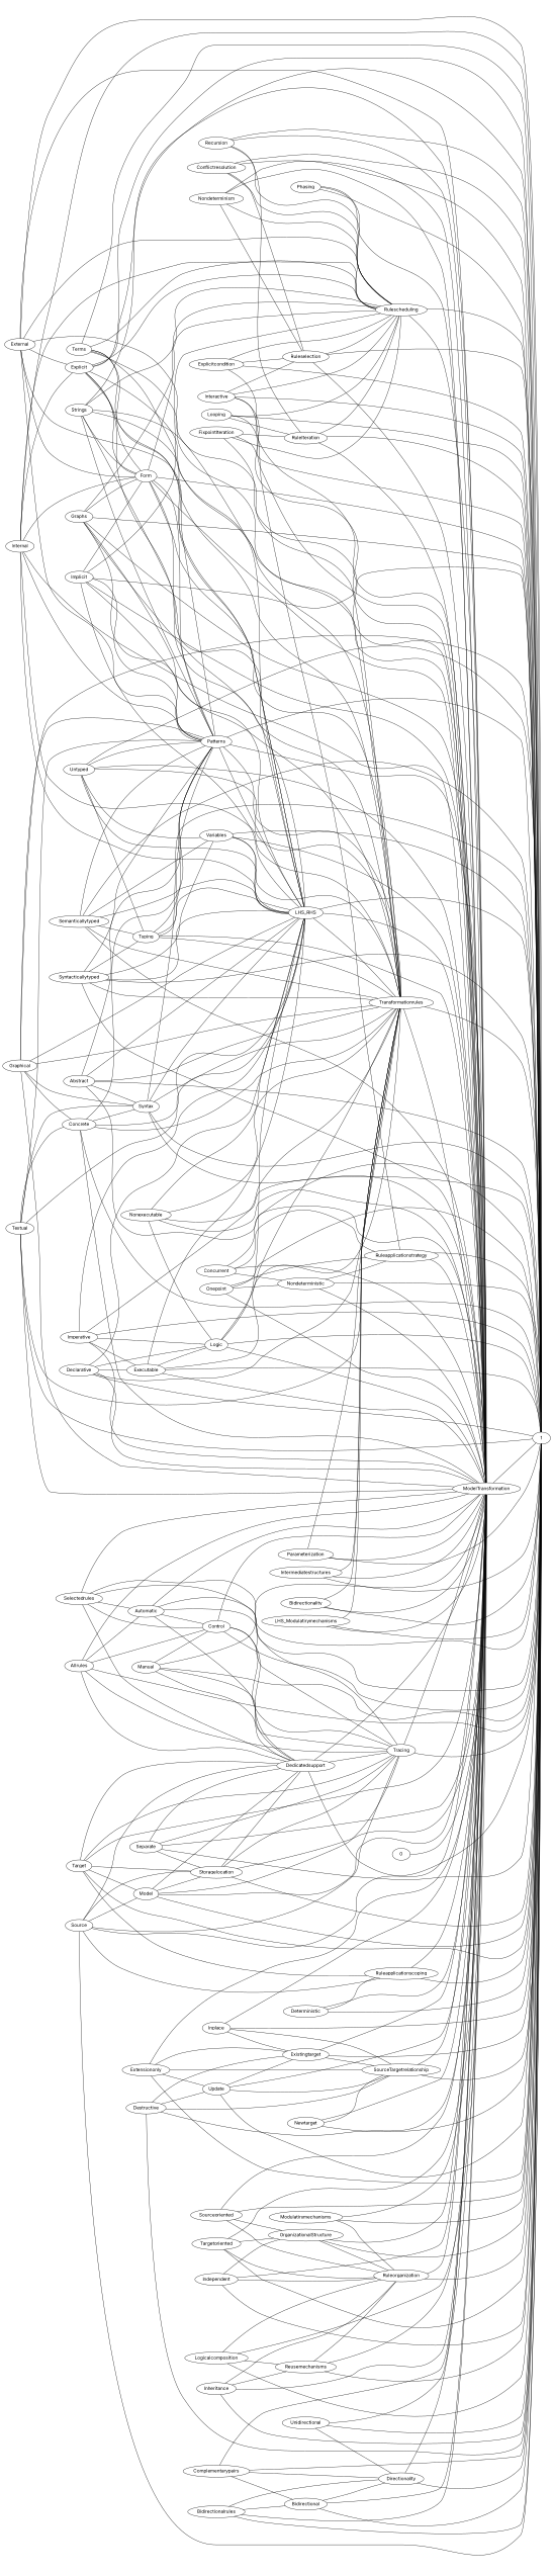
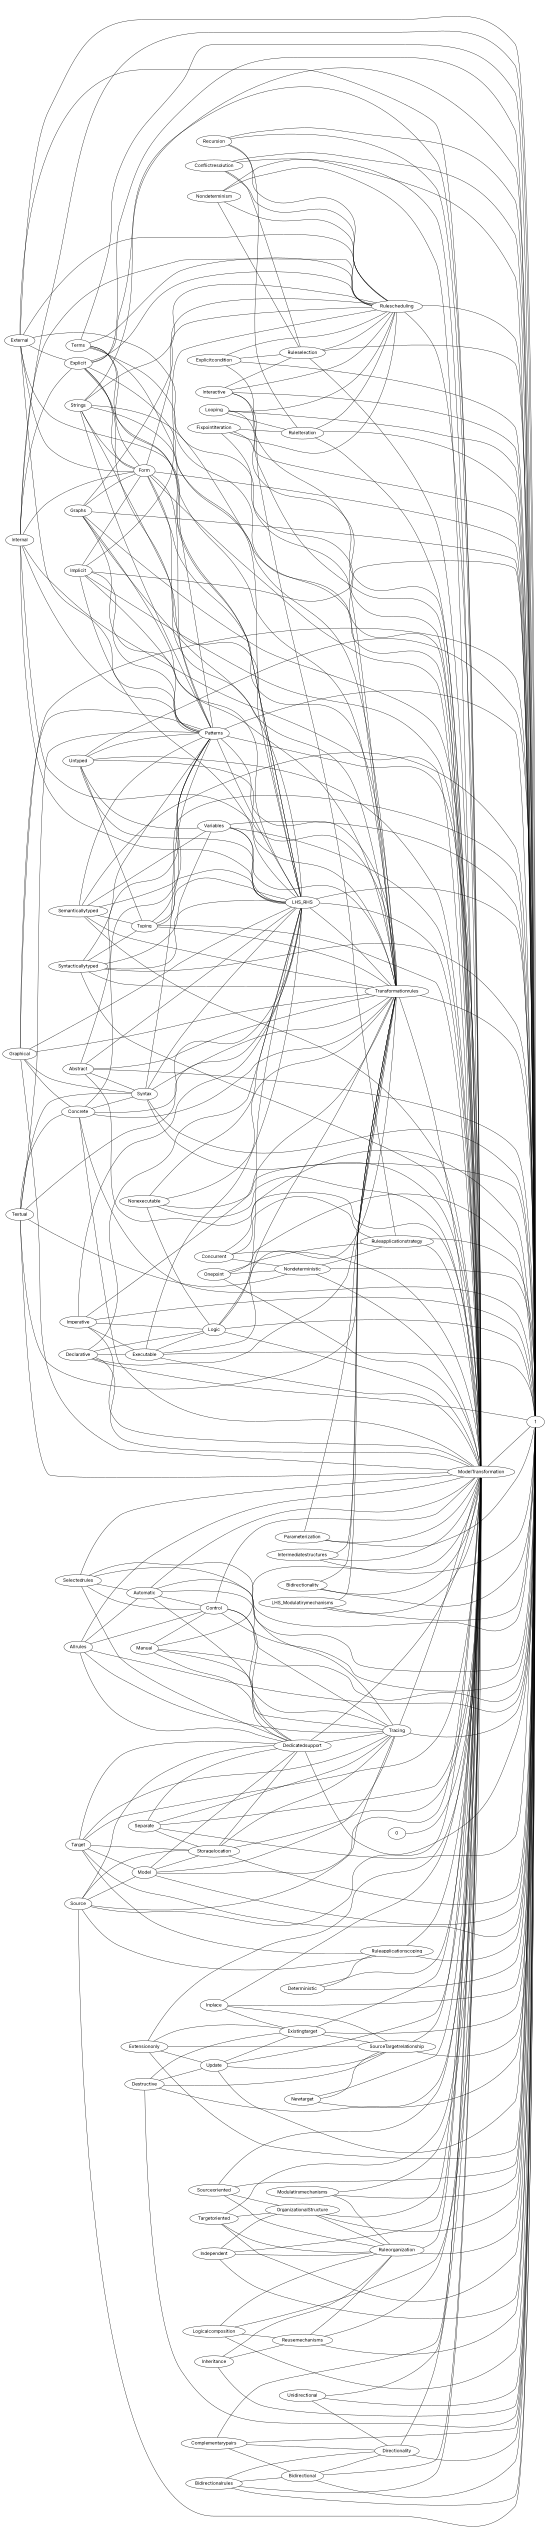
  graph {
    fontname=Inter
    rankdir=LR
    node [fontname=Inter]
    edge [fontname=Inter]
    Concrete
    1
    ModelTransformation
    Syntax
    LHS_RHS
    Transformationrules
    Patterns
    Graphical
    Typing
    Recursion
    RuleIteration
    Rulescheduling
    Automatic
    Control
    Dedicatedsupport
    Tracing
    Graphs
    Form
-   Phasing
    Executable
    Logic
    Imperative
    Looping
    SourceTargetrelationship
    Ruleorganization
    Unidirectional
    Directionality
    Internal
    Explicit
    Implicit
    Targetoriented
    OrganizationalStructure
    Selectedrules
    Nondeterminism
    Ruleselection
    Concurrent
    Ruleapplicationstrategy
    Nondeterministic
    Complementarypairs
    Bidirectional
    Allrules
    Untyped
    Variables
    Textual
    Reusemechanisms
    External
    Separate
    Storagelocation
    Bidirectionalrules
    Sourceoriented
    Ruleapplicationscoping
    Target
    Model
    Deterministic
    Modulatirymechanisms
    Interactive
    Nonexecutable
    FixpointIteration
    Destructive
    Existingtarget
    Update
    Terms
    Strings
    Parameterization
    Intermediatestructures
    Inheritance
    Abstract
    Declarative
    Logicalcomposition
    Explicitcondition
    0
    Syntacticallytyped
    Bidirectionality
    Source
    Inplace
    Independent
    Extensiononly
    Manual
    Onepoint
    Semanticallytyped
    Newtarget
    n82 [label=LHS_Modulatirymechanisms]
    Conflictresolution
    Concrete -- 1
    Concrete -- ModelTransformation
    Concrete -- Syntax
    Concrete -- LHS_RHS
    Concrete -- Transformationrules
    Concrete -- Patterns
    ModelTransformation -- 1
    Syntax -- 1
    Syntax -- ModelTransformation
    Syntax -- LHS_RHS
    Syntax -- Transformationrules
    Syntax -- Patterns
    LHS_RHS -- 1
    LHS_RHS -- ModelTransformation
    LHS_RHS -- Transformationrules
    Transformationrules -- 1
    Transformationrules -- ModelTransformation
    Patterns -- 1
    Patterns -- ModelTransformation
    Patterns -- LHS_RHS
    Patterns -- Transformationrules
    Graphical -- Concrete
    Graphical -- 1
    Graphical -- ModelTransformation
    Graphical -- Syntax
    Graphical -- LHS_RHS
    Graphical -- Transformationrules
    Graphical -- Patterns
    Typing -- 1
    Typing -- ModelTransformation
    Typing -- LHS_RHS
    Typing -- Transformationrules
    Typing -- Patterns
    Recursion -- 1
    Recursion -- ModelTransformation
    Recursion -- RuleIteration
    Recursion -- Rulescheduling
    RuleIteration -- 1
    RuleIteration -- ModelTransformation
    RuleIteration -- Rulescheduling
    Rulescheduling -- 1
    Rulescheduling -- ModelTransformation
    Automatic -- 1
    Automatic -- ModelTransformation
    Automatic -- Control
    Automatic -- Dedicatedsupport
    Automatic -- Tracing
    Control -- 1
    Control -- ModelTransformation
    Control -- Dedicatedsupport
    Control -- Tracing
    Dedicatedsupport -- 1
    Dedicatedsupport -- ModelTransformation
    Dedicatedsupport -- Tracing
    Tracing -- 1
    Tracing -- ModelTransformation
    Graphs -- 1
    Graphs -- ModelTransformation
    Graphs -- LHS_RHS
    Graphs -- Transformationrules
    Graphs -- Patterns
    Graphs -- Rulescheduling
    Graphs -- Form
    Form -- 1
    Form -- ModelTransformation
    Form -- LHS_RHS
    Form -- Transformationrules
    Form -- Patterns
    Form -- Rulescheduling
-   Phasing -- 1
-   Phasing -- ModelTransformation
-   Phasing -- Rulescheduling
    Executable -- 1
    Executable -- ModelTransformation
    Executable -- LHS_RHS
    Executable -- Transformationrules
    Executable -- Logic
    Logic -- 1
    Logic -- ModelTransformation
    Logic -- LHS_RHS
    Logic -- Transformationrules
    Imperative -- 1
    Imperative -- ModelTransformation
    Imperative -- LHS_RHS
    Imperative -- Transformationrules
    Imperative -- Executable
    Imperative -- Logic
    Looping -- 1
    Looping -- ModelTransformation
    Looping -- RuleIteration
    Looping -- Rulescheduling
    SourceTargetrelationship -- 1
    SourceTargetrelationship -- ModelTransformation
    Ruleorganization -- 1
    Ruleorganization -- ModelTransformation
    Unidirectional -- 1
    Unidirectional -- ModelTransformation
    Unidirectional -- Directionality
    Directionality -- 1
    Directionality -- ModelTransformation
    Internal -- 1
    Internal -- ModelTransformation
    Internal -- LHS_RHS
    Internal -- Transformationrules
    Internal -- Patterns
    Internal -- Rulescheduling
    Internal -- Form
    Internal -- Explicit
    Explicit -- 1
    Explicit -- ModelTransformation
    Explicit -- LHS_RHS
    Explicit -- Transformationrules
    Explicit -- Patterns
    Explicit -- Rulescheduling
    Explicit -- Form
    Implicit -- 1
    Implicit -- ModelTransformation
    Implicit -- LHS_RHS
    Implicit -- Transformationrules
    Implicit -- Patterns
    Implicit -- Rulescheduling
    Implicit -- Form
    Targetoriented -- 1
    Targetoriented -- ModelTransformation
    Targetoriented -- Ruleorganization
    Targetoriented -- OrganizationalStructure
    OrganizationalStructure -- 1
    OrganizationalStructure -- ModelTransformation
    OrganizationalStructure -- Ruleorganization
    Selectedrules -- 1
    Selectedrules -- ModelTransformation
    Selectedrules -- Automatic
    Selectedrules -- Control
    Selectedrules -- Dedicatedsupport
    Selectedrules -- Tracing
    Nondeterminism -- 1
    Nondeterminism -- ModelTransformation
    Nondeterminism -- Rulescheduling
    Nondeterminism -- Ruleselection
    Ruleselection -- 1
    Ruleselection -- ModelTransformation
    Ruleselection -- Rulescheduling
    Concurrent -- 1
    Concurrent -- ModelTransformation
    Concurrent -- Ruleapplicationstrategy
    Concurrent -- Nondeterministic
    Ruleapplicationstrategy -- 1
    Ruleapplicationstrategy -- ModelTransformation
    Nondeterministic -- 1
    Nondeterministic -- ModelTransformation
    Nondeterministic -- Ruleapplicationstrategy
    Complementarypairs -- 1
    Complementarypairs -- ModelTransformation
    Complementarypairs -- Directionality
    Complementarypairs -- Bidirectional
    Bidirectional -- 1
    Bidirectional -- ModelTransformation
    Bidirectional -- Directionality
    Allrules -- 1
    Allrules -- ModelTransformation
    Allrules -- Automatic
    Allrules -- Control
    Allrules -- Dedicatedsupport
    Allrules -- Tracing
    Untyped -- 1
    Untyped -- ModelTransformation
    Untyped -- LHS_RHS
    Untyped -- Transformationrules
    Untyped -- Patterns
    Untyped -- Typing
    Untyped -- Variables
    Variables -- 1
    Variables -- ModelTransformation
    Variables -- LHS_RHS
    Variables -- Transformationrules
    Textual -- Concrete
-   Textual -- 1
+   Textual -- Nondeterministic
    Textual -- ModelTransformation
    Textual -- Syntax
    Textual -- LHS_RHS
    Textual -- Transformationrules
    Textual -- Patterns
    Reusemechanisms -- 1
    Reusemechanisms -- ModelTransformation
    Reusemechanisms -- Ruleorganization
    External -- 1
    External -- ModelTransformation
    External -- LHS_RHS
    External -- Transformationrules
    External -- Patterns
    External -- Rulescheduling
    External -- Form
    External -- Explicit
    Separate -- 1
    Separate -- ModelTransformation
    Separate -- Dedicatedsupport
    Separate -- Tracing
    Separate -- Storagelocation
    Storagelocation -- 1
    Storagelocation -- ModelTransformation
    Storagelocation -- Dedicatedsupport
    Storagelocation -- Tracing
    Bidirectionalrules -- 1
    Bidirectionalrules -- ModelTransformation
    Bidirectionalrules -- Directionality
    Bidirectionalrules -- Bidirectional
    Sourceoriented -- 1
    Sourceoriented -- ModelTransformation
    Sourceoriented -- Ruleorganization
    Sourceoriented -- OrganizationalStructure
    Ruleapplicationscoping -- 1
    Ruleapplicationscoping -- ModelTransformation
    Target -- 1
    Target -- ModelTransformation
    Target -- Dedicatedsupport
    Target -- Tracing
    Target -- Storagelocation
    Target -- Ruleapplicationscoping
    Target -- Model
    Model -- 1
    Model -- ModelTransformation
    Model -- Dedicatedsupport
    Model -- Tracing
    Model -- Storagelocation
    Deterministic -- 1
    Deterministic -- ModelTransformation
    Deterministic -- Ruleapplicationscoping
    Modulatirymechanisms -- 1
    Modulatirymechanisms -- ModelTransformation
    Modulatirymechanisms -- Ruleorganization
    Interactive -- 1
    Interactive -- ModelTransformation
    Interactive -- Rulescheduling
    Interactive -- Ruleselection
    Interactive -- Ruleapplicationstrategy
    Nonexecutable -- 1
    Nonexecutable -- ModelTransformation
    Nonexecutable -- LHS_RHS
    Nonexecutable -- Transformationrules
    Nonexecutable -- Logic
    FixpointIteration -- 1
    FixpointIteration -- ModelTransformation
    FixpointIteration -- RuleIteration
    FixpointIteration -- Rulescheduling
    Destructive -- 1
    Destructive -- ModelTransformation
    Destructive -- SourceTargetrelationship
    Destructive -- Existingtarget
    Destructive -- Update
    Existingtarget -- 1
    Existingtarget -- ModelTransformation
    Existingtarget -- SourceTargetrelationship
    Update -- 1
    Update -- ModelTransformation
    Update -- SourceTargetrelationship
    Update -- Existingtarget
    Terms -- 1
    Terms -- LHS_RHS
    Terms -- Transformationrules
    Terms -- Patterns
    Terms -- Rulescheduling
    Terms -- Form
    Strings -- 1
    Strings -- ModelTransformation
    Strings -- LHS_RHS
    Strings -- Transformationrules
    Strings -- Patterns
    Strings -- Rulescheduling
    Strings -- Form
    Parameterization -- 1
    Parameterization -- ModelTransformation
    Parameterization -- Transformationrules
    Intermediatestructures -- 1
    Intermediatestructures -- ModelTransformation
    Intermediatestructures -- Transformationrules
    Inheritance -- 1
-   Inheritance -- ModelTransformation
    Inheritance -- Ruleorganization
    Inheritance -- Reusemechanisms
    Abstract -- 1
    Abstract -- ModelTransformation
    Abstract -- Syntax
    Abstract -- LHS_RHS
    Abstract -- Transformationrules
    Abstract -- Patterns
    Declarative -- 1
    Declarative -- ModelTransformation
    Declarative -- LHS_RHS
    Declarative -- Transformationrules
    Declarative -- Executable
    Declarative -- Logic
    Logicalcomposition -- 1
    Logicalcomposition -- ModelTransformation
    Logicalcomposition -- Ruleorganization
    Logicalcomposition -- Reusemechanisms
    Explicitcondition -- 1
    Explicitcondition -- ModelTransformation
    Explicitcondition -- Rulescheduling
    Explicitcondition -- Ruleselection
    0 -- ModelTransformation
    Syntacticallytyped -- 1
    Syntacticallytyped -- ModelTransformation
    Syntacticallytyped -- LHS_RHS
    Syntacticallytyped -- Transformationrules
    Syntacticallytyped -- Patterns
    Syntacticallytyped -- Typing
    Syntacticallytyped -- Variables
    Bidirectionality -- 1
    Bidirectionality -- ModelTransformation
    Bidirectionality -- Transformationrules
    Source -- 1
    Source -- ModelTransformation
    Source -- Dedicatedsupport
    Source -- Tracing
    Source -- Storagelocation
    Source -- Ruleapplicationscoping
    Source -- Model
    Inplace -- 1
    Inplace -- ModelTransformation
    Inplace -- SourceTargetrelationship
    Inplace -- Existingtarget
    Independent -- 1
    Independent -- ModelTransformation
    Independent -- Ruleorganization
    Independent -- OrganizationalStructure
    Extensiononly -- 1
    Extensiononly -- ModelTransformation
    Extensiononly -- SourceTargetrelationship
    Extensiononly -- Existingtarget
    Extensiononly -- Update
    Manual -- 1
    Manual -- ModelTransformation
    Manual -- Control
    Manual -- Dedicatedsupport
    Manual -- Tracing
    Onepoint -- 1
    Onepoint -- ModelTransformation
    Onepoint -- Ruleapplicationstrategy
    Onepoint -- Nondeterministic
    Semanticallytyped -- 1
    Semanticallytyped -- ModelTransformation
    Semanticallytyped -- LHS_RHS
    Semanticallytyped -- Transformationrules
    Semanticallytyped -- Patterns
    Semanticallytyped -- Typing
    Semanticallytyped -- Variables
    Newtarget -- 1
    Newtarget -- ModelTransformation
    Newtarget -- SourceTargetrelationship
    n82 -- 1
    n82 -- ModelTransformation
    n82 -- Transformationrules
    Conflictresolution -- 1
    Conflictresolution -- ModelTransformation
    Conflictresolution -- Rulescheduling
    Conflictresolution -- Ruleselection
  }
